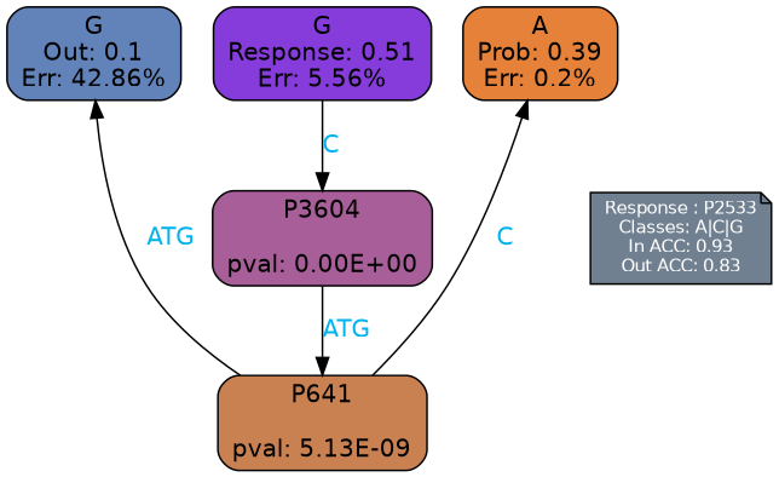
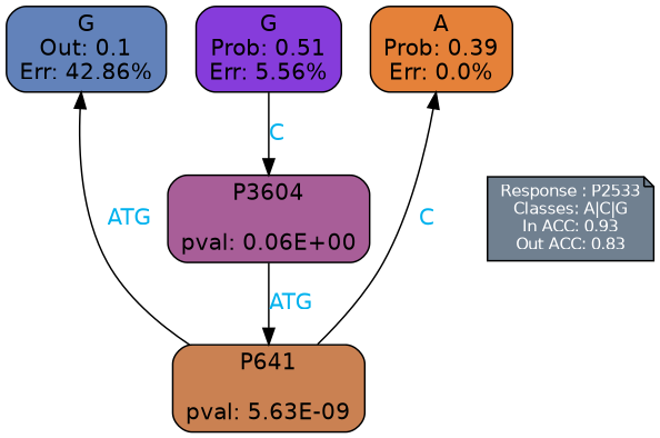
  digraph {
    ranksep=equally
    splines=polylines
    node [color=black fontname=helvetica shape=box style="filled, rounded"]
    edge [fontcolor=deepskyblue2 fontname=helvetica]
    n1 [fillcolor="#6282ba" label="G\nOut: 0.1\nErr: 42.86%"]
-   n2 [fillcolor="#e58139" label="A\nProb: 0.39\nErr: 0.2%"]
-   n3 [fillcolor="#863cdb" label="G\nResponse: 0.51\nErr: 5.56%"]
+   n2 [fillcolor="#e58139" label="A\nProb: 0.39\nErr: 0.0%"]
+   n3 [fillcolor="#863cdb" label="G\nProb: 0.51\nErr: 5.56%"]
    n4 [align=left fillcolor=slategray fontcolor=white fontsize=10 label="Response : P2533\nClasses: A|C|G\nIn ACC: 0.93\nOut ACC: 0.83\n" shape=note style=filled]
-   n5 [fillcolor="#a85e98" label="P3604\n\npval: 0.00E+00"]
-   n6 [fillcolor="#ca8152" label="P641\n\npval: 5.13E-09"]
+   n5 [fillcolor="#a85e98" label="P3604\n\npval: 0.06E+00"]
+   n6 [fillcolor="#ca8152" label="P641\n\npval: 5.63E-09"]
    subgraph sub_1 {
      rank=same
      n1
      n2
      n3
    }
    subgraph sub_2 {
      rank=same
      n4
      n5
    }
    n3 -> n5 [label=C]
    n5 -> n6 [label=ATG]
    n6 -> n1 [label=ATG]
    n6 -> n2 [label=C]
  }
